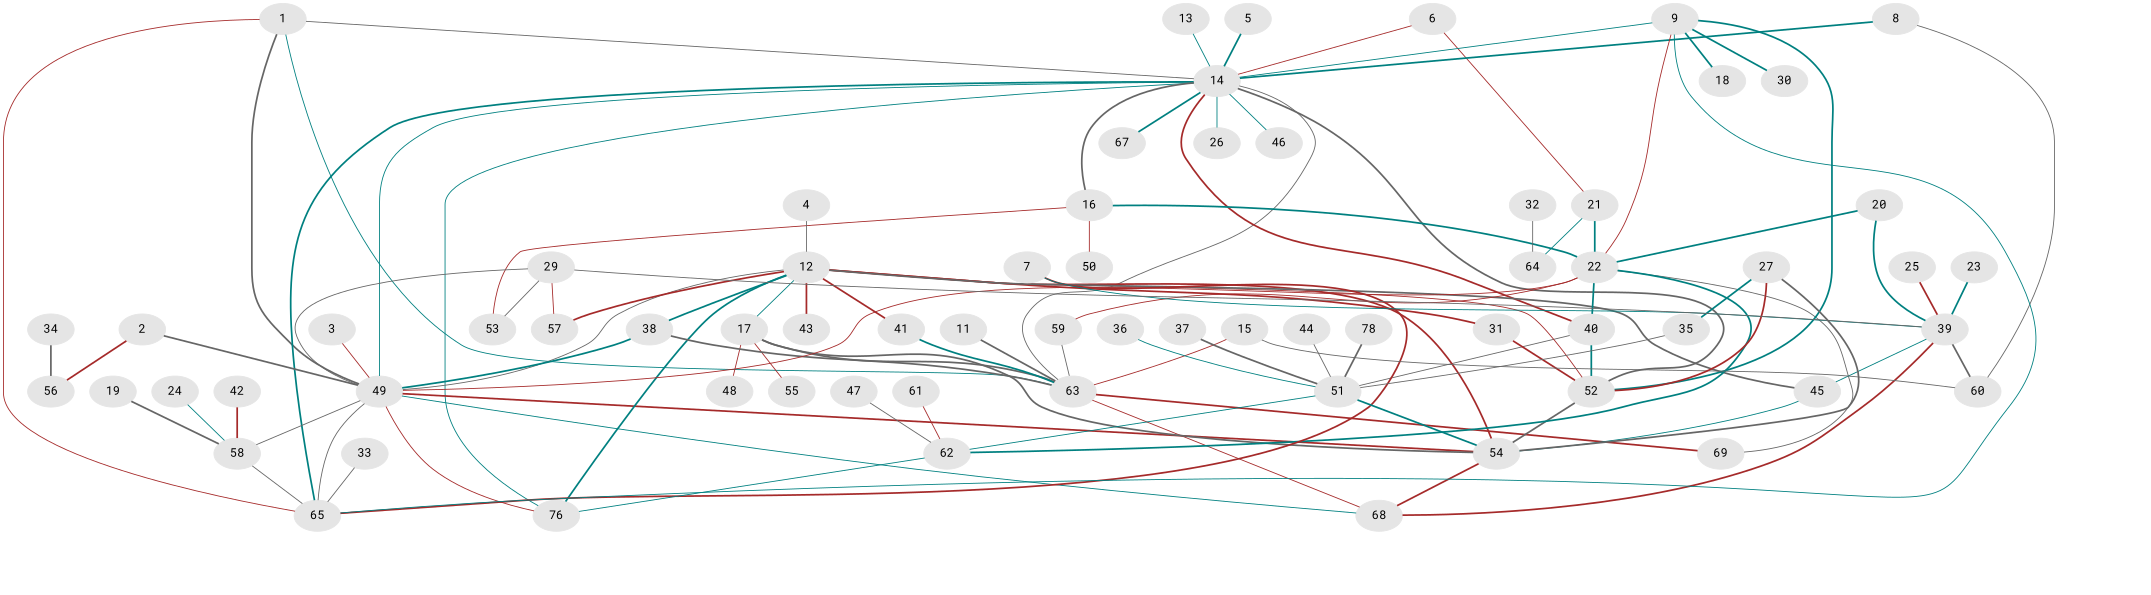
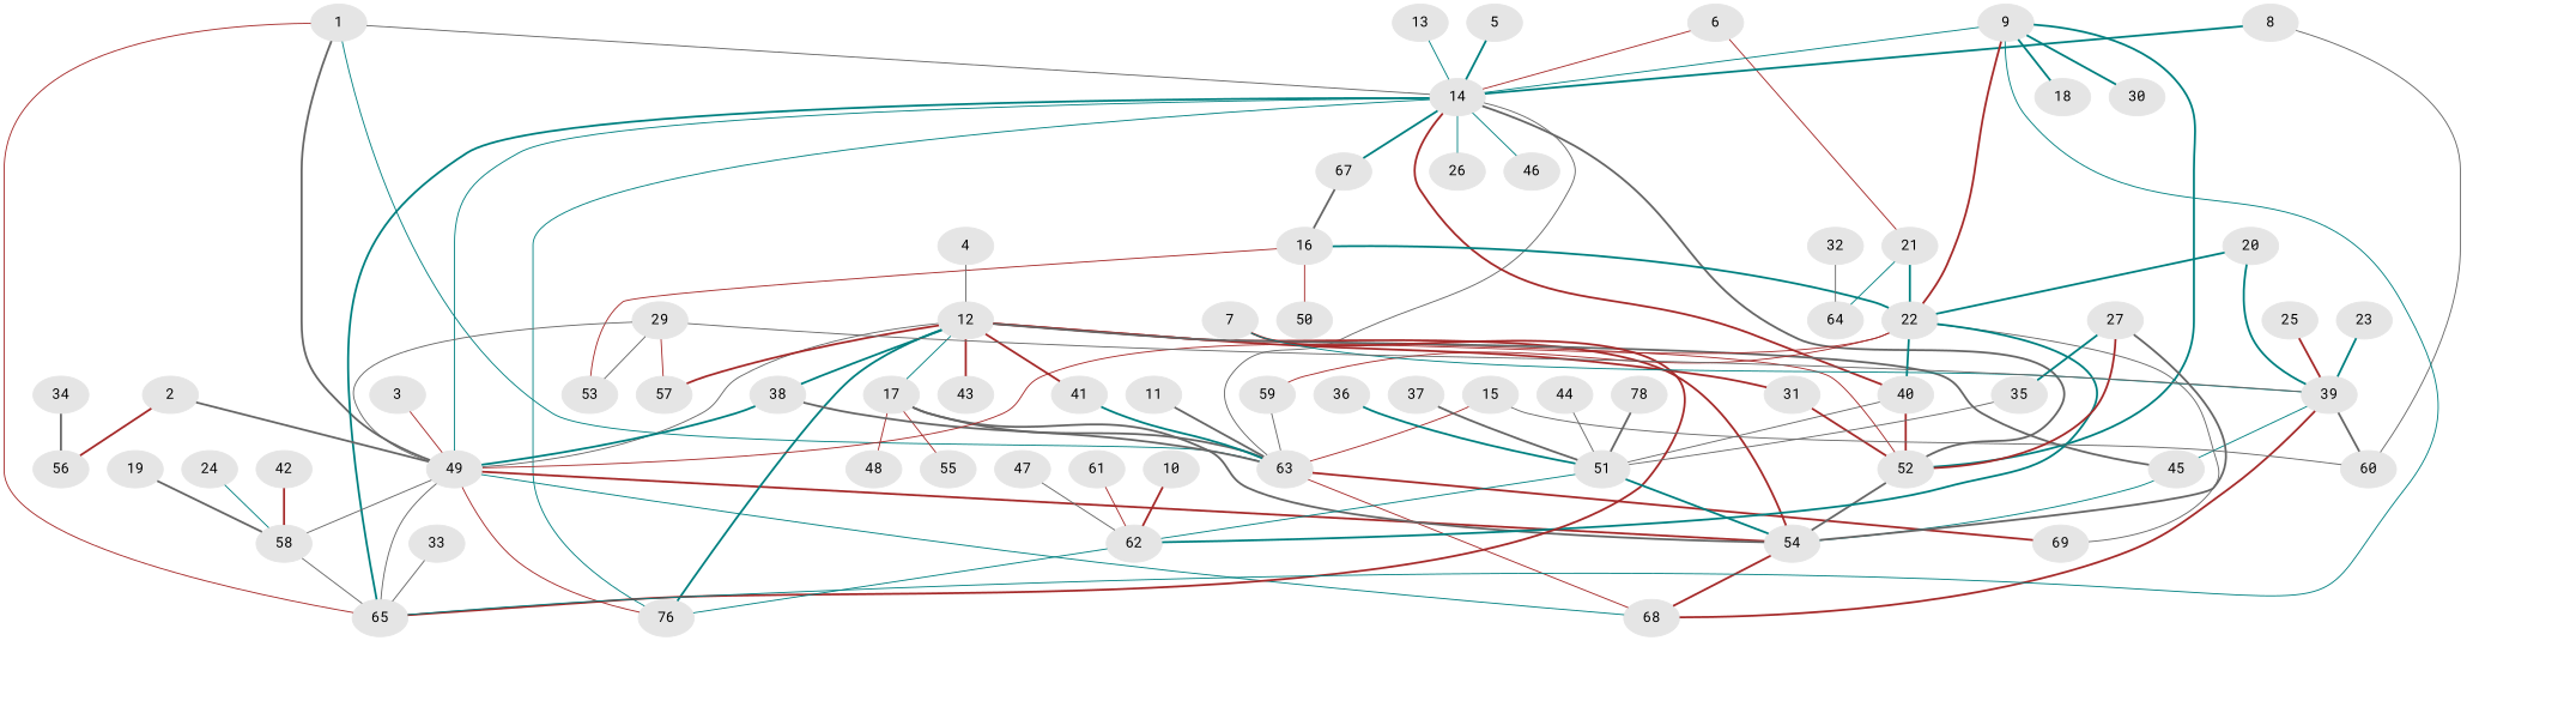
  graph {
    fontname="Roboto Mono"
    node [color=gray90 fontname="Roboto Mono" style=filled]
    edge [color=teal fontname="Roboto Mono" style=bold weight=1.0]
    1
    14
    49
    63
    65
    52
    n7 [label=76]
    16
    26
    40
    46
    67
    54
    58
    68
    69
    2
    56
    3
    4
    12
    17
    31
    38
    41
    43
    45
    57
    5
    6
    21
    22
    64
    7
    39
    60
    8
    9
    18
    30
    62
    59
+   10
    11
    48
    55
    13
    50
    53
    51
    15
    19
    20
    23
    24
    25
    27
    35
    n59 [label=78]
    29
    32
    33
    34
    36
    37
    42
    44
    47
    61
    1 -- 14 [color=gray40 style=solid]
    1 -- 49 [color=gray40]
    1 -- 63 [style=solid]
    1 -- 65 [color=brown style=solid]
    14 -- 49 [style=solid]
    14 -- 63 [color=gray40 style=solid]
    14 -- 65
    14 -- 52 [color=gray40]
    14 -- n7 [style=solid]
-   14 -- 16 [color=gray40]
+   67 -- 16 [color=gray40]
    14 -- 26 [style=solid]
    14 -- 40 [color=brown]
    14 -- 46 [style=solid]
    14 -- 67
    49 -- 65 [color=gray40 style=solid]
    49 -- n7 [color=brown style=solid]
    49 -- 54 [color=brown]
    49 -- 58 [color=gray40 style=solid]
    49 -- 68 [style=solid]
    63 -- 68 [color=brown style=solid]
    63 -- 69 [color=brown]
    52 -- 54 [color=gray40]
    16 -- 22
    16 -- 50 [color=brown style=solid]
    16 -- 53 [color=brown style=solid]
-   40 -- 52
+   40 -- 52 [color=brown]
    40 -- 51 [color=gray40 style=solid]
    54 -- 68 [color=brown]
    58 -- 65 [color=gray40 style=solid]
    2 -- 49 [color=gray40]
    2 -- 56 [color=brown]
    3 -- 49 [color=brown style=solid]
    4 -- 12 [color=gray40 style=solid]
    12 -- 49 [color=gray40 style=solid]
    12 -- 52 [color=brown style=solid]
    12 -- n7
    12 -- 54 [color=brown]
    12 -- 17 [style=solid]
    12 -- 31 [color=brown]
    12 -- 38
    12 -- 41 [color=brown]
    12 -- 43 [color=brown]
    12 -- 45 [color=gray40]
    12 -- 57 [color=brown]
    17 -- 63 [color=gray40]
    17 -- 54 [color=gray40]
    17 -- 48 [color=brown style=solid]
    17 -- 55 [color=brown style=solid]
    31 -- 52 [color=brown]
    38 -- 49
    38 -- 63 [color=gray40]
    41 -- 63
    45 -- 54 [style=solid]
    5 -- 14
    6 -- 14 [color=brown style=solid]
    6 -- 21 [color=brown style=solid]
    21 -- 22 [weight=2.0]
    21 -- 64 [style=solid]
    22 -- 49 [color=brown style=solid]
    22 -- 40
    22 -- 69 [color=gray40 style=solid]
    22 -- 62
    22 -- 59 [color=brown style=solid]
    7 -- 65 [color=brown]
    7 -- 39 [style=solid]
    39 -- 68 [color=brown]
    39 -- 45 [style=solid]
    39 -- 60 [color=gray40]
    8 -- 14
    8 -- 60 [color=gray40 style=solid]
    9 -- 14 [style=solid weight=2.0]
    9 -- 65 [style=solid]
    9 -- 52
-   9 -- 22 [color=brown style=solid]
+   9 -- 22 [color=brown]
    9 -- 18
    9 -- 30
    62 -- n7 [style=solid]
    59 -- 63 [color=gray40 style=solid]
+   10 -- 62 [color=brown]
    11 -- 63 [color=gray40]
    13 -- 14 [style=solid]
    51 -- 54
    51 -- 62 [style=solid]
    15 -- 63 [color=brown style=solid]
    15 -- 60 [color=gray40 style=solid]
    19 -- 58 [color=gray40]
    20 -- 22
    20 -- 39
    23 -- 39
    24 -- 58 [style=solid]
    25 -- 39 [color=brown]
    27 -- 52 [color=brown]
    27 -- 54 [color=gray40]
    27 -- 35
    35 -- 51 [color=gray40 style=solid]
    n59 -- 51 [color=gray40]
    29 -- 49 [color=gray40 style=solid]
    29 -- 57 [color=brown style=solid]
    29 -- 39 [color=gray40 style=solid]
    29 -- 53 [color=gray40 style=solid]
    32 -- 64 [color=gray40 style=solid]
    33 -- 65 [color=gray40 style=solid]
    34 -- 56 [color=gray40]
-   36 -- 51 [style=solid]
+   36 -- 51
    37 -- 51 [color=gray40]
    42 -- 58 [color=brown]
    44 -- 51 [color=gray40 style=solid]
    47 -- 62 [color=gray40 style=solid]
    61 -- 62 [color=brown style=solid]
  }
